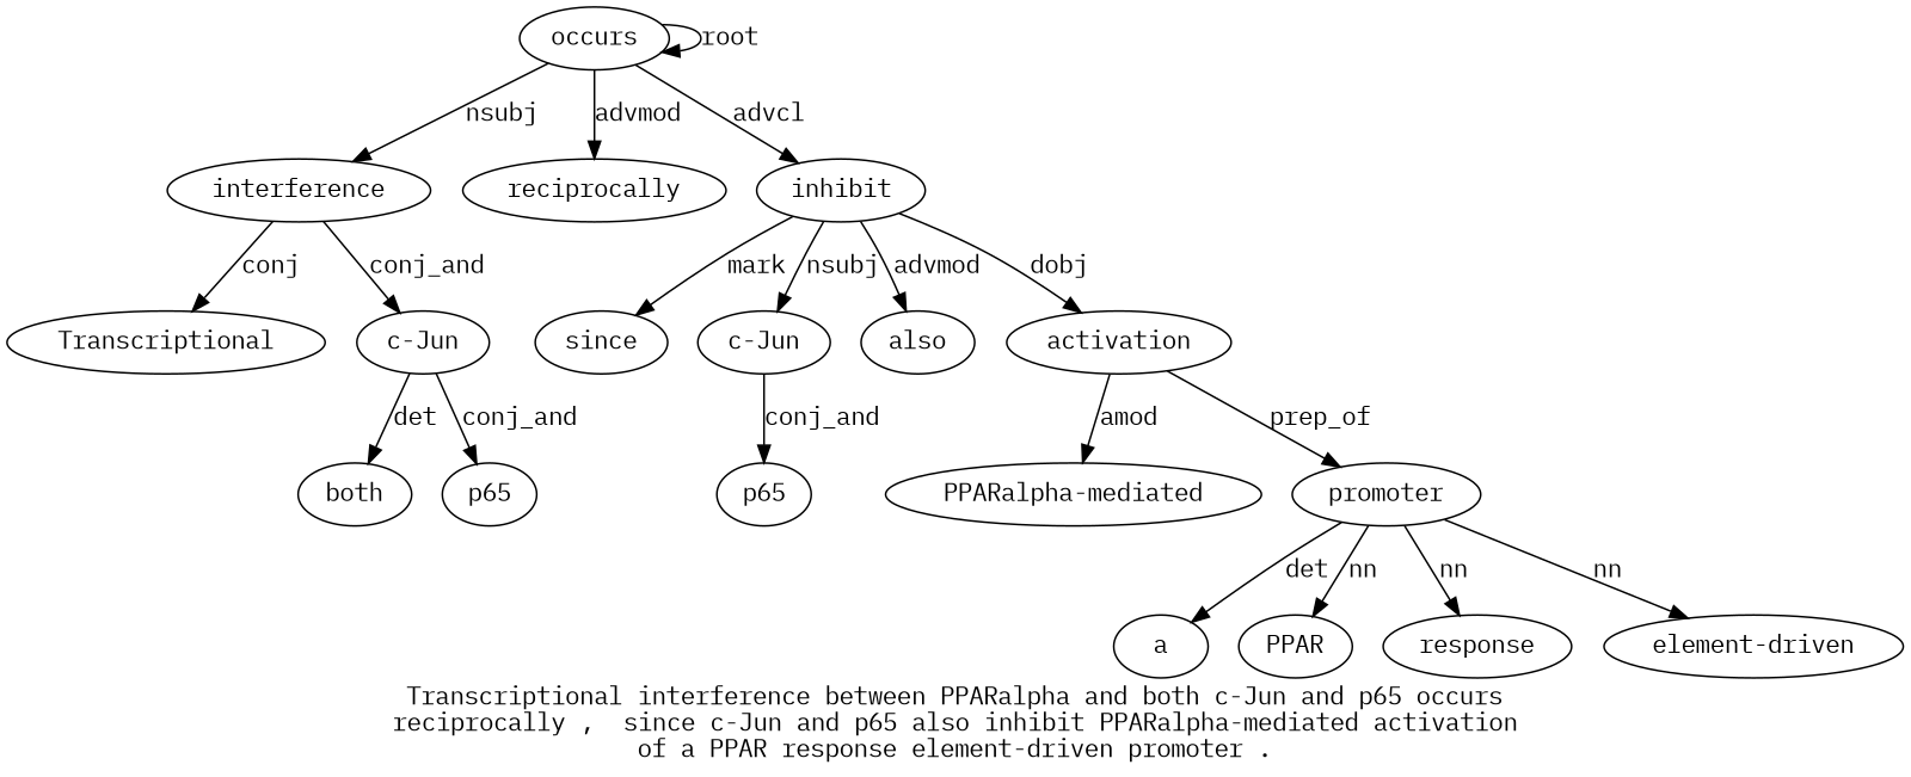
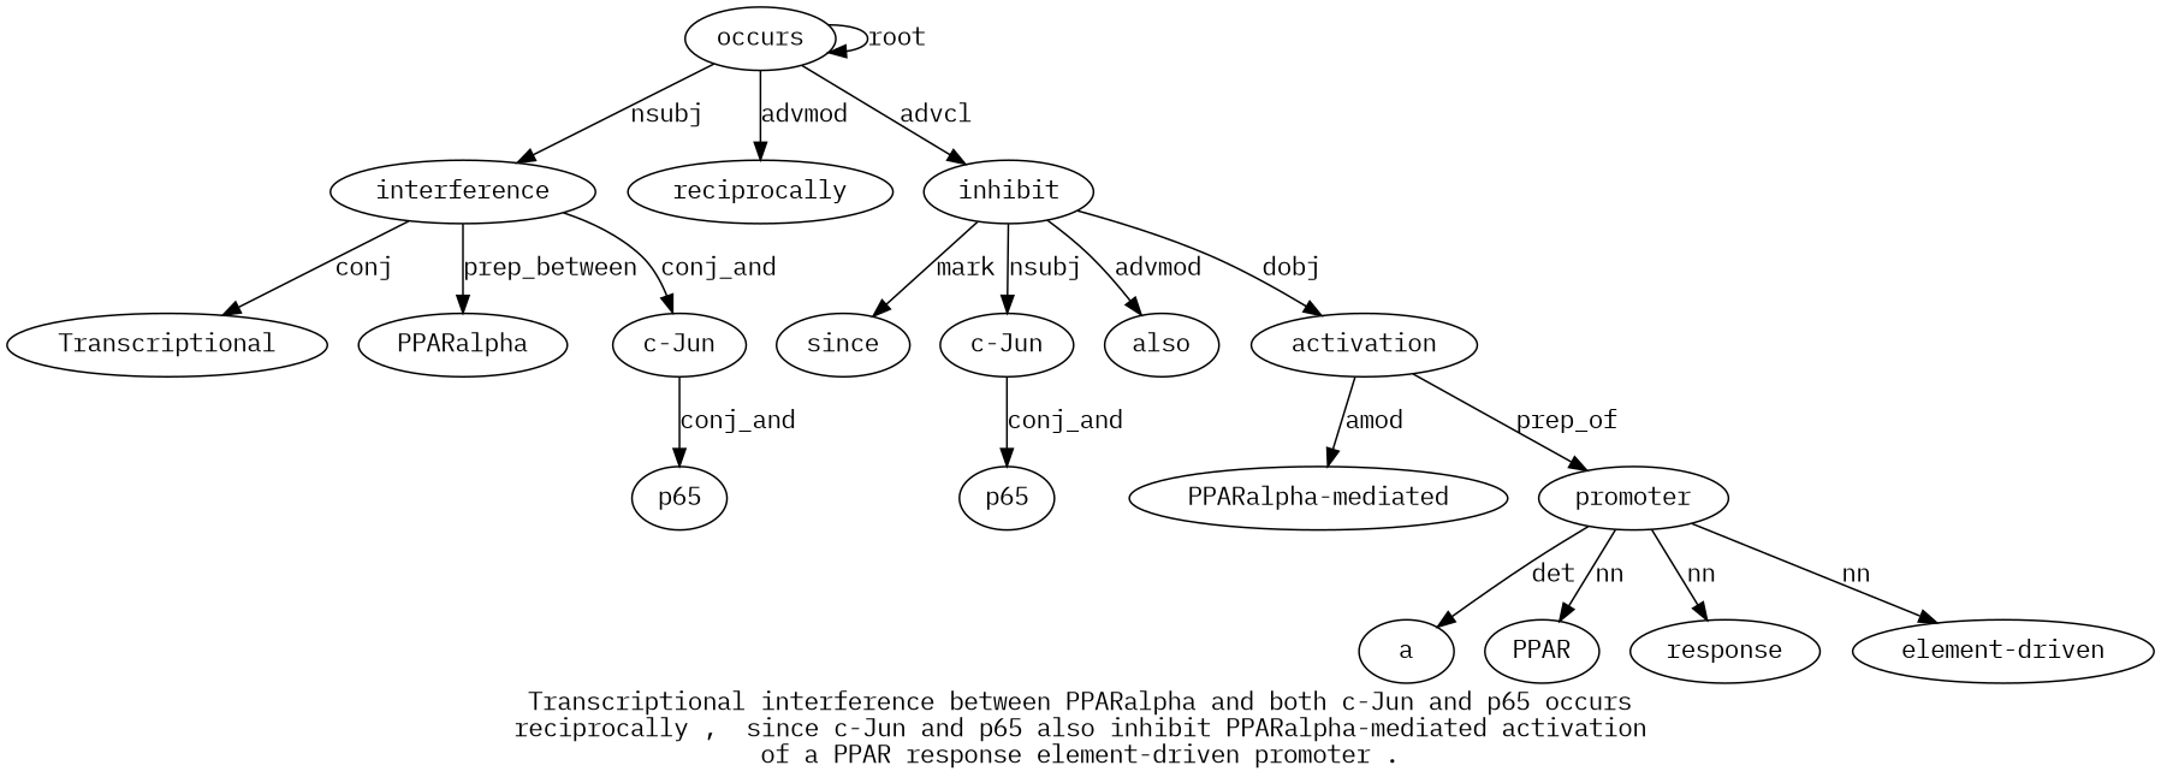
  digraph {
    fontname="IBM Plex Mono"
    label="Transcriptional interference between PPARalpha and both c-Jun and p65 occurs\nreciprocally ,  since c-Jun and p65 also inhibit PPARalpha-mediated activation\nof a PPAR response element-driven promoter ."
    node [fillcolor=white fontname="IBM Plex Mono" style=filled]
    edge [fontname="IBM Plex Mono"]
    n1 [label=interference]
    n2 [label=Transcriptional]
+   n3 [label=PPARalpha]
    n4 [label="c-Jun"]
-   n5 [label=both]
    n6 [label=p65]
    n7 [label=occurs]
    n8 [label=reciprocally]
    n9 [label=inhibit]
    n10 [label=since]
    n11 [label="c-Jun"]
    n12 [label=also]
    n13 [label=activation]
    n14 [label=p65]
    n15 [label="PPARalpha-mediated"]
    n16 [label=promoter]
    n17 [label=a]
    n18 [label=PPAR]
    n19 [label=response]
    n20 [label="element-driven"]
    n1 -> n2 [label=conj]
+   n1 -> n3 [label=prep_between]
    n1 -> n4 [label=conj_and]
-   n4 -> n5 [label=det]
    n4 -> n6 [label=conj_and]
    n7 -> n1 [label=nsubj]
    n7 -> n7 [label=root]
    n7 -> n8 [label=advmod]
    n7 -> n9 [label=advcl]
    n9 -> n10 [label=mark]
    n9 -> n11 [label=nsubj]
    n9 -> n12 [label=advmod]
    n9 -> n13 [label=dobj]
    n11 -> n14 [label=conj_and]
    n13 -> n15 [label=amod]
    n13 -> n16 [label=prep_of]
    n16 -> n17 [label=det]
    n16 -> n18 [label=nn]
    n16 -> n19 [label=nn]
    n16 -> n20 [label=nn]
  }
